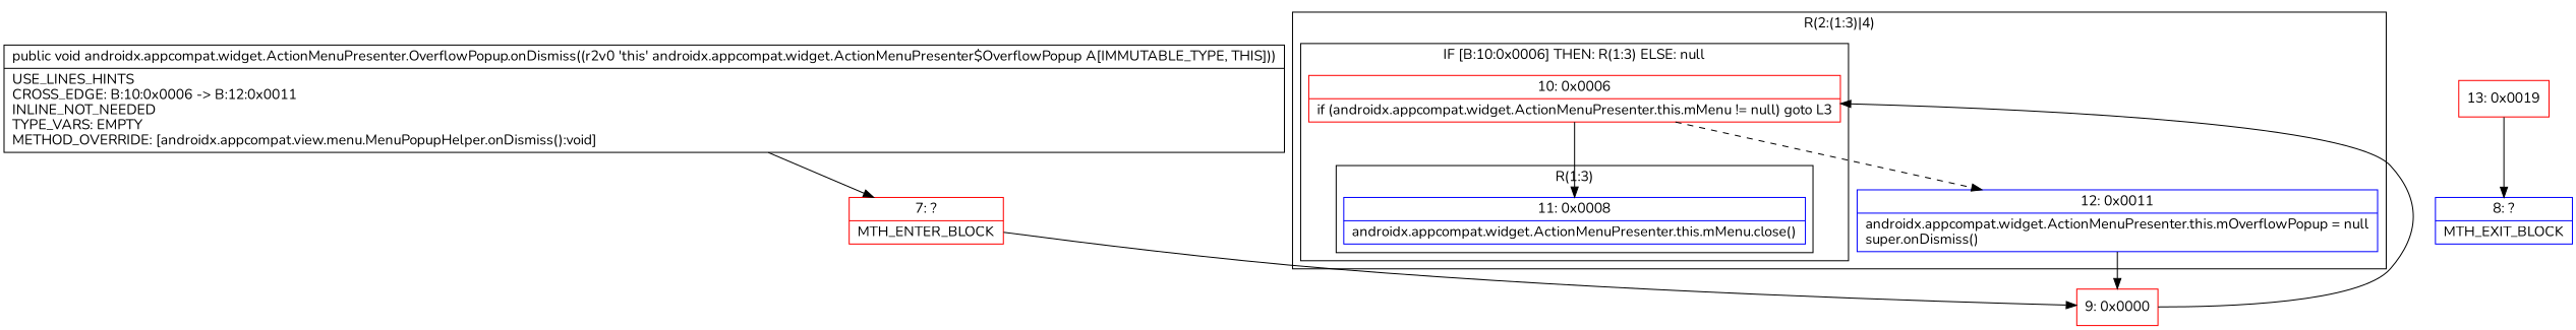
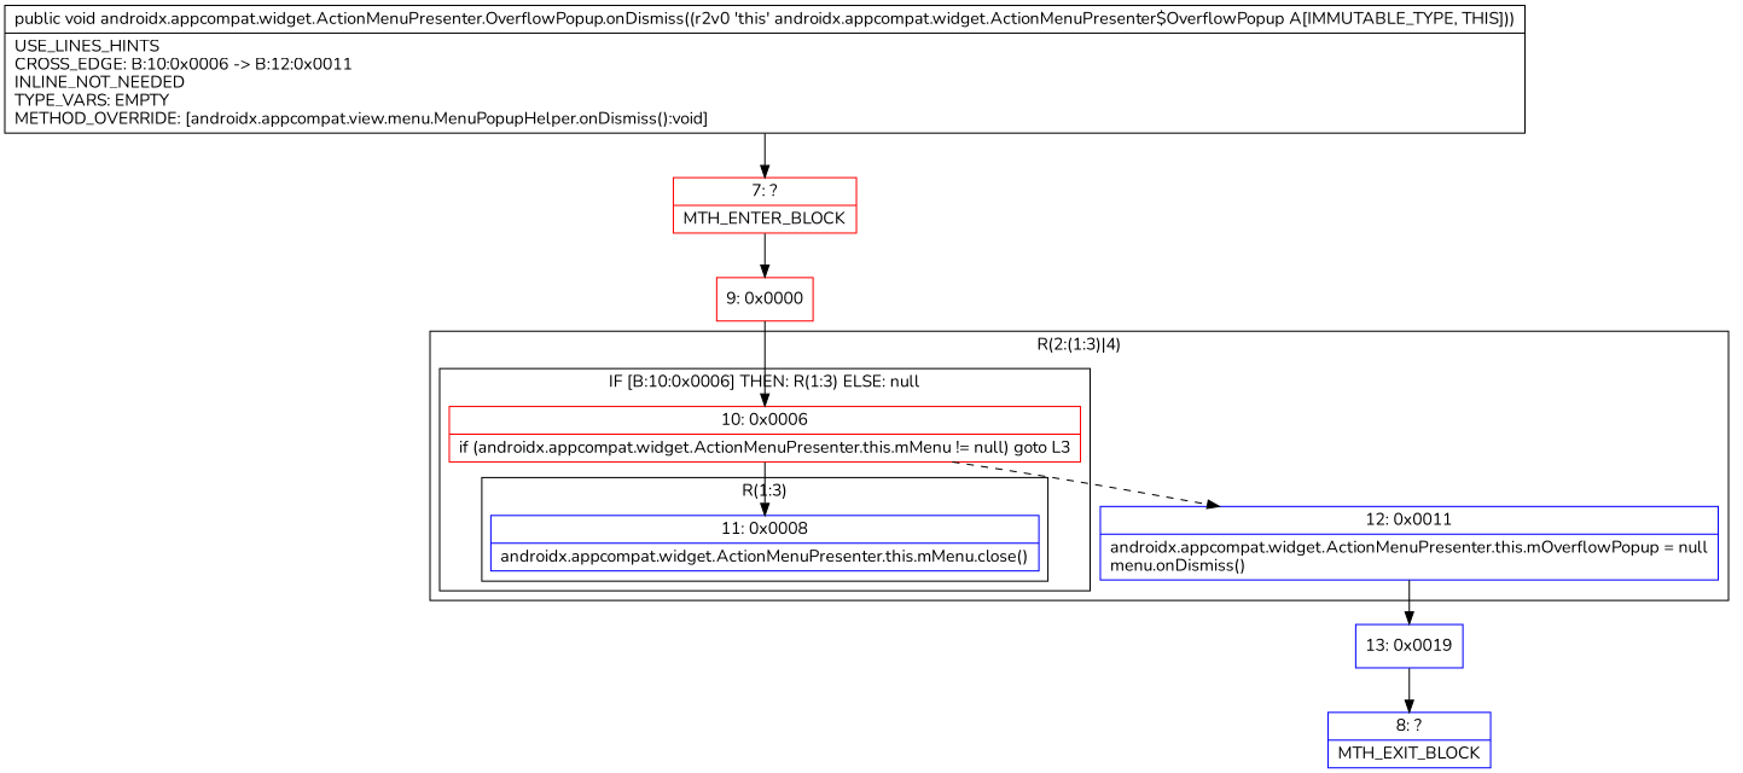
  digraph {
    fontname=Nunito
    node [color=red fontname=Nunito shape=record]
    edge [fontname=Nunito]
    n1 [color=blue label="{11\:\ 0x0008|androidx.appcompat.widget.ActionMenuPresenter.this.mMenu.close()\l}"]
    n2 [label="{10\:\ 0x0006|if (androidx.appcompat.widget.ActionMenuPresenter.this.mMenu != null) goto L3\l}"]
-   n3 [color=blue label="{12\:\ 0x0011|androidx.appcompat.widget.ActionMenuPresenter.this.mOverflowPopup = null\lsuper.onDismiss()\l}"]
-   n4 [label="{13\:\ 0x0019}"]
+   n3 [color=blue label="{12\:\ 0x0011|androidx.appcompat.widget.ActionMenuPresenter.this.mOverflowPopup = null\lmenu.onDismiss()\l}"]
+   n4 [color=blue label="{13\:\ 0x0019}"]
    n5 [color=blue label="{8\:\ ?|MTH_EXIT_BLOCK\l}"]
    n6 [label="{7\:\ ?|MTH_ENTER_BLOCK\l}"]
    n7 [label="{9\:\ 0x0000}"]
    n8 [label="{public void androidx.appcompat.widget.ActionMenuPresenter.OverflowPopup.onDismiss((r2v0 'this' androidx.appcompat.widget.ActionMenuPresenter$OverflowPopup A[IMMUTABLE_TYPE, THIS]))  | USE_LINES_HINTS\lCROSS_EDGE: B:10:0x0006 \-\> B:12:0x0011\lINLINE_NOT_NEEDED\lTYPE_VARS: EMPTY\lMETHOD_OVERRIDE: [androidx.appcompat.view.menu.MenuPopupHelper.onDismiss():void]\l}" color=""]
    subgraph cluster_1 {
      label="R(2:(1:3)|4)"
      n3
      subgraph cluster_2 {
        label="IF [B:10:0x0006] THEN: R(1:3) ELSE: null"
        n2
        subgraph cluster_3 {
          label="R(1:3)"
          n1
        }
      }
    }
    n2 -> n1
    n2 -> n3 [style=dashed]
-   n3 -> n7
+   n3 -> n4
    n4 -> n5
    n6 -> n7
    n7 -> n2
    n8 -> n6
  }
